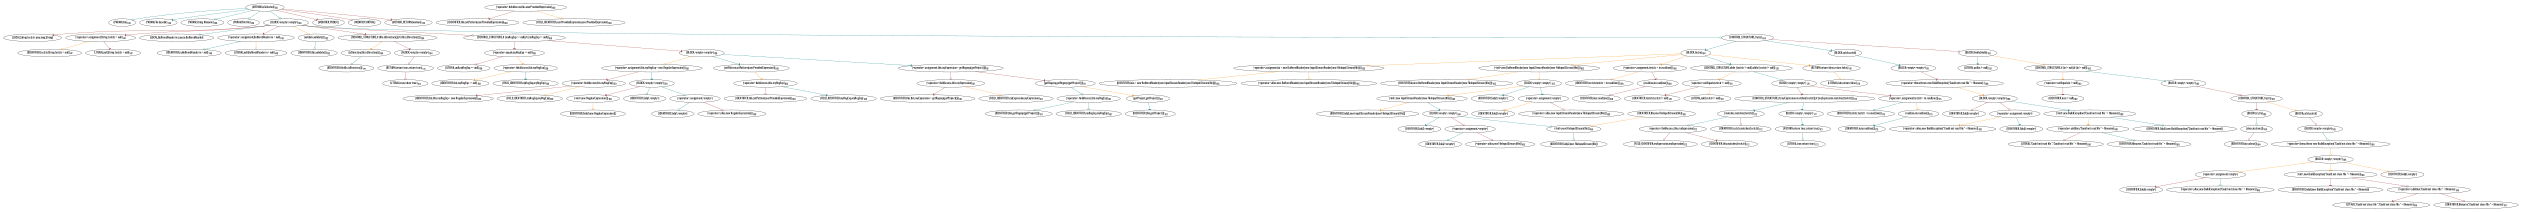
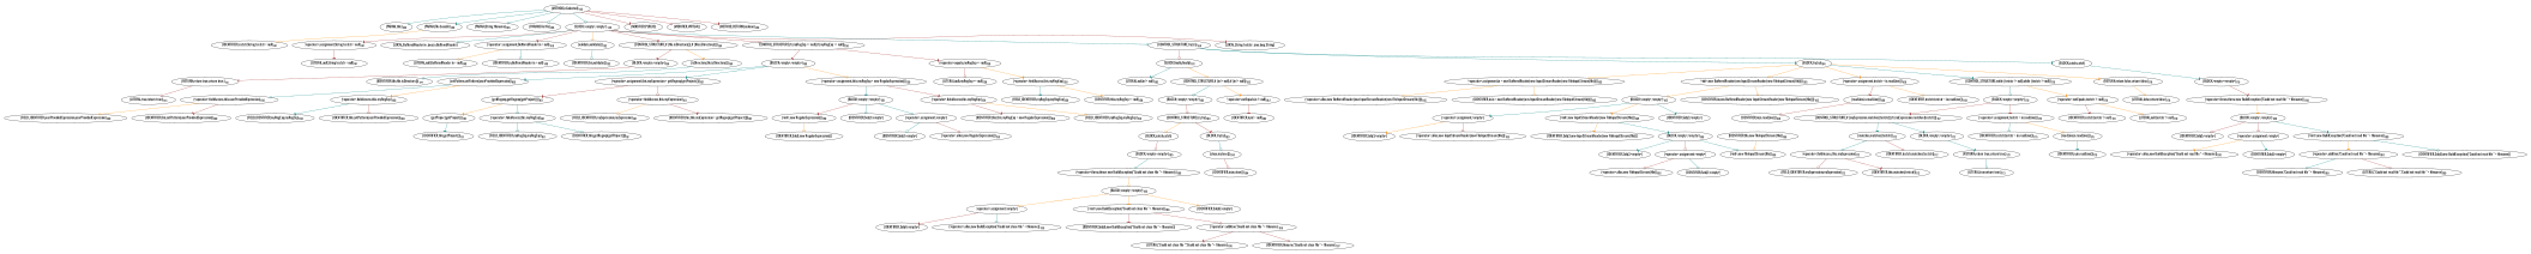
  digraph {
    fontname=Oswald
    node [fontname=Oswald]
    edge [arrowhead=odot color=teal fontname=Oswald]
    n1 [label=<(METHOD,isSelected)<SUB>146</SUB>>]
    n2 [label=<(PARAM,this)<SUB>146</SUB>>]
    n3 [label=<(PARAM,File basedir)<SUB>146</SUB>>]
    n4 [label=<(PARAM,String filename)<SUB>146</SUB>>]
    n5 [label=<(PARAM,File file)<SUB>146</SUB>>]
    n6 [label=<(BLOCK,&lt;empty&gt;,&lt;empty&gt;)<SUB>146</SUB>>]
    n7 [label=<(MODIFIER,PUBLIC)>]
    n8 [label=<(MODIFIER,VIRTUAL)>]
    n9 [label=<(METHOD_RETURN,boolean)<SUB>146</SUB>>]
    n10 [label=<(LOCAL,String teststr: java.lang.String)>]
    n11 [label=<(&lt;operator&gt;.assignment,String teststr = null)<SUB>147</SUB>>]
    n12 [label=<(LOCAL,BufferedReader in: java.io.BufferedReader)>]
    n13 [label=<(&lt;operator&gt;.assignment,BufferedReader in = null)<SUB>148</SUB>>]
    n14 [label=<(validate,validate())<SUB>152</SUB>>]
    n15 [label=<(CONTROL_STRUCTURE,if (file.isDirectory()),if (file.isDirectory()))<SUB>154</SUB>>]
    n16 [label=<(CONTROL_STRUCTURE,if (myRegExp == null),if (myRegExp == null))<SUB>158</SUB>>]
    n17 [label=<(CONTROL_STRUCTURE,try,try)<SUB>164</SUB>>]
    n18 [label=<(IDENTIFIER,teststr,String teststr = null)<SUB>147</SUB>>]
    n19 [label=<(LITERAL,null,String teststr = null)<SUB>147</SUB>>]
    n20 [label=<(IDENTIFIER,in,BufferedReader in = null)<SUB>148</SUB>>]
    n21 [label=<(LITERAL,null,BufferedReader in = null)<SUB>148</SUB>>]
    n22 [label=<(IDENTIFIER,this,validate())<SUB>152</SUB>>]
    n23 [label=<(isDirectory,file.isDirectory())<SUB>154</SUB>>]
    n24 [label=<(BLOCK,&lt;empty&gt;,&lt;empty&gt;)<SUB>154</SUB>>]
    n25 [label=<(&lt;operator&gt;.equals,myRegExp == null)<SUB>158</SUB>>]
    n26 [label=<(BLOCK,&lt;empty&gt;,&lt;empty&gt;)<SUB>158</SUB>>]
    n27 [label=<(BLOCK,try,try)<SUB>164</SUB>>]
    n28 [label=<(BLOCK,catch,catch)>]
    n29 [label=<(BLOCK,finally,finally)<SUB>181</SUB>>]
    n30 [label=<(IDENTIFIER,file,file.isDirectory())<SUB>154</SUB>>]
    n31 [label=<(RETURN,return true;,return true;)<SUB>155</SUB>>]
    n32 [label=<(LITERAL,true,return true;)<SUB>155</SUB>>]
    n33 [label=<(&lt;operator&gt;.fieldAccess,this.myRegExp)<SUB>158</SUB>>]
    n34 [label=<(LITERAL,null,myRegExp == null)<SUB>158</SUB>>]
    n35 [label=<(&lt;operator&gt;.assignment,this.myRegExp = new RegularExpression())<SUB>159</SUB>>]
    n36 [label=<(setPattern,setPattern(userProvidedExpression))<SUB>160</SUB>>]
    n37 [label=<(&lt;operator&gt;.assignment,this.myExpression = getRegexp(getProject()))<SUB>161</SUB>>]
    n38 [label=<(IDENTIFIER,this,myRegExp == null)<SUB>158</SUB>>]
    n39 [label=<(FIELD_IDENTIFIER,myRegExp,myRegExp)<SUB>158</SUB>>]
    n40 [label=<(&lt;operator&gt;.fieldAccess,this.myRegExp)<SUB>159</SUB>>]
    n41 [label=<(BLOCK,&lt;empty&gt;,&lt;empty&gt;)<SUB>159</SUB>>]
    n42 [label=<(&lt;operator&gt;.fieldAccess,this.myRegExp)<SUB>160</SUB>>]
    n43 [label=<(&lt;operator&gt;.fieldAccess,this.userProvidedExpression)<SUB>160</SUB>>]
    n44 [label=<(&lt;operator&gt;.fieldAccess,this.myExpression)<SUB>161</SUB>>]
    n45 [label=<(getRegexp,getRegexp(getProject()))<SUB>161</SUB>>]
    n46 [label=<(IDENTIFIER,this,this.myRegExp = new RegularExpression())<SUB>159</SUB>>]
    n47 [label=<(FIELD_IDENTIFIER,myRegExp,myRegExp)<SUB>159</SUB>>]
    n48 [label=<(&lt;operator&gt;.assignment,&lt;empty&gt;)>]
    n49 [label=<(&lt;init&gt;,new RegularExpression())<SUB>159</SUB>>]
    n50 [label=<(IDENTIFIER,$obj1,&lt;empty&gt;)>]
    n51 [label=<(IDENTIFIER,$obj1,&lt;empty&gt;)>]
    n52 [label=<(&lt;operator&gt;.alloc,new RegularExpression())<SUB>159</SUB>>]
    n53 [label=<(IDENTIFIER,$obj1,new RegularExpression())>]
    n54 [label=<(IDENTIFIER,this,setPattern(userProvidedExpression))<SUB>160</SUB>>]
    n55 [label=<(FIELD_IDENTIFIER,myRegExp,myRegExp)<SUB>160</SUB>>]
    n56 [label=<(IDENTIFIER,this,setPattern(userProvidedExpression))<SUB>160</SUB>>]
    n57 [label=<(FIELD_IDENTIFIER,userProvidedExpression,userProvidedExpression)<SUB>160</SUB>>]
    n58 [label=<(IDENTIFIER,this,this.myExpression = getRegexp(getProject()))<SUB>161</SUB>>]
    n59 [label=<(FIELD_IDENTIFIER,myExpression,myExpression)<SUB>161</SUB>>]
    n60 [label=<(&lt;operator&gt;.fieldAccess,this.myRegExp)<SUB>161</SUB>>]
    n61 [label=<(getProject,getProject())<SUB>161</SUB>>]
    n62 [label=<(IDENTIFIER,this,getRegexp(getProject()))<SUB>161</SUB>>]
    n63 [label=<(FIELD_IDENTIFIER,myRegExp,myRegExp)<SUB>161</SUB>>]
    n64 [label=<(IDENTIFIER,this,getProject())<SUB>161</SUB>>]
    n65 [label=<(&lt;operator&gt;.assignment,in = new BufferedReader(new InputStreamReader(new FileInputStream(file))))<SUB>165</SUB>>]
    n66 [label=<(&lt;init&gt;,new BufferedReader(new InputStreamReader(new FileInputStream(file))))<SUB>165</SUB>>]
    n67 [label=<(&lt;operator&gt;.assignment,teststr = in.readLine())<SUB>168</SUB>>]
    n68 [label=<(CONTROL_STRUCTURE,while (teststr != null),while (teststr != null))<SUB>170</SUB>>]
    n69 [label=<(RETURN,return false;,return false;)<SUB>178</SUB>>]
    n70 [label=<(BLOCK,&lt;empty&gt;,&lt;empty&gt;)<SUB>179</SUB>>]
    n71 [label=<(CONTROL_STRUCTURE,if (in != null),if (in != null))<SUB>182</SUB>>]
    n72 [label=<(LITERAL,null,in != null)<SUB>182</SUB>>]
    n73 [label=<(IDENTIFIER,in,in = new BufferedReader(new InputStreamReader(new FileInputStream(file))))<SUB>165</SUB>>]
    n74 [label=<(&lt;operator&gt;.alloc,new BufferedReader(new InputStreamReader(new FileInputStream(file))))<SUB>165</SUB>>]
    n75 [label=<(IDENTIFIER,in,new BufferedReader(new InputStreamReader(new FileInputStream(file))))<SUB>165</SUB>>]
    n76 [label=<(BLOCK,&lt;empty&gt;,&lt;empty&gt;)<SUB>165</SUB>>]
    n77 [label=<(IDENTIFIER,teststr,teststr = in.readLine())<SUB>168</SUB>>]
    n78 [label=<(readLine,in.readLine())<SUB>168</SUB>>]
    n79 [label=<(&lt;operator&gt;.notEquals,teststr != null)<SUB>170</SUB>>]
    n80 [label=<(BLOCK,&lt;empty&gt;,&lt;empty&gt;)<SUB>170</SUB>>]
    n81 [label=<(LITERAL,false,return false;)<SUB>178</SUB>>]
    n82 [label=<(&lt;operator&gt;.assignment,&lt;empty&gt;)>]
    n83 [label=<(&lt;init&gt;,new InputStreamReader(new FileInputStream(file)))<SUB>165</SUB>>]
    n84 [label=<(IDENTIFIER,$obj3,&lt;empty&gt;)>]
    n85 [label=<(IDENTIFIER,$obj3,&lt;empty&gt;)>]
    n86 [label=<(&lt;operator&gt;.alloc,new InputStreamReader(new FileInputStream(file)))<SUB>165</SUB>>]
    n87 [label=<(IDENTIFIER,$obj3,new InputStreamReader(new FileInputStream(file)))>]
    n88 [label=<(BLOCK,&lt;empty&gt;,&lt;empty&gt;)<SUB>166</SUB>>]
    n89 [label=<(&lt;operator&gt;.assignment,&lt;empty&gt;)>]
    n90 [label=<(&lt;init&gt;,new FileInputStream(file))<SUB>166</SUB>>]
    n91 [label=<(IDENTIFIER,$obj2,&lt;empty&gt;)>]
    n92 [label=<(IDENTIFIER,$obj2,&lt;empty&gt;)>]
    n93 [label=<(&lt;operator&gt;.alloc,new FileInputStream(file))<SUB>166</SUB>>]
-   n94 [label=<(IDENTIFIER,$obj2,new FileInputStream(file))>]
    n95 [label=<(IDENTIFIER,file,new FileInputStream(file))<SUB>166</SUB>>]
    n96 [label=<(IDENTIFIER,in,in.readLine())<SUB>168</SUB>>]
    n97 [label=<(IDENTIFIER,teststr,teststr != null)<SUB>170</SUB>>]
    n98 [label=<(LITERAL,null,teststr != null)<SUB>170</SUB>>]
    n99 [label=<(CONTROL_STRUCTURE,if (myExpression.matches(teststr)),if (myExpression.matches(teststr)))<SUB>172</SUB>>]
    n100 [label=<(&lt;operator&gt;.assignment,teststr = in.readLine())<SUB>175</SUB>>]
    n101 [label=<(matches,matches(teststr))<SUB>172</SUB>>]
    n102 [label=<(BLOCK,&lt;empty&gt;,&lt;empty&gt;)<SUB>172</SUB>>]
    n103 [label=<(IDENTIFIER,teststr,teststr = in.readLine())<SUB>175</SUB>>]
    n104 [label=<(readLine,in.readLine())<SUB>175</SUB>>]
    n105 [label=<(&lt;operator&gt;.fieldAccess,this.myExpression)<SUB>172</SUB>>]
    n106 [label=<(IDENTIFIER,teststr,matches(teststr))<SUB>172</SUB>>]
    n107 [label=<(RETURN,return true;,return true;)<SUB>173</SUB>>]
    n108 [label=<(IDENTIFIER,this,matches(teststr))<SUB>172</SUB>>]
    n109 [label=<(FIELD_IDENTIFIER,myExpression,myExpression)<SUB>172</SUB>>]
    n110 [label=<(LITERAL,true,return true;)<SUB>173</SUB>>]
    n111 [label=<(IDENTIFIER,in,in.readLine())<SUB>175</SUB>>]
    n112 [label=<(&lt;operator&gt;.throw,throw new BuildException(&quot;Could not read file &quot; + filename);)<SUB>180</SUB>>]
    n113 [label=<(BLOCK,&lt;empty&gt;,&lt;empty&gt;)<SUB>180</SUB>>]
    n114 [label=<(&lt;operator&gt;.assignment,&lt;empty&gt;)>]
    n115 [label=<(&lt;init&gt;,new BuildException(&quot;Could not read file &quot; + filename))<SUB>180</SUB>>]
    n116 [label=<(IDENTIFIER,$obj5,&lt;empty&gt;)>]
    n117 [label=<(IDENTIFIER,$obj5,&lt;empty&gt;)>]
    n118 [label=<(&lt;operator&gt;.alloc,new BuildException(&quot;Could not read file &quot; + filename))<SUB>180</SUB>>]
    n119 [label=<(IDENTIFIER,$obj5,new BuildException(&quot;Could not read file &quot; + filename))>]
    n120 [label=<(&lt;operator&gt;.addition,&quot;Could not read file &quot; + filename)<SUB>180</SUB>>]
    n121 [label=<(LITERAL,&quot;Could not read file &quot;,&quot;Could not read file &quot; + filename)<SUB>180</SUB>>]
    n122 [label=<(IDENTIFIER,filename,&quot;Could not read file &quot; + filename)<SUB>180</SUB>>]
    n123 [label=<(&lt;operator&gt;.notEquals,in != null)<SUB>182</SUB>>]
    n124 [label=<(BLOCK,&lt;empty&gt;,&lt;empty&gt;)<SUB>182</SUB>>]
    n125 [label=<(IDENTIFIER,in,in != null)<SUB>182</SUB>>]
    n126 [label=<(CONTROL_STRUCTURE,try,try)<SUB>183</SUB>>]
    n127 [label=<(BLOCK,try,try)<SUB>183</SUB>>]
    n128 [label=<(BLOCK,catch,catch)>]
    n129 [label=<(close,in.close())<SUB>184</SUB>>]
    n130 [label=<(BLOCK,&lt;empty&gt;,&lt;empty&gt;)<SUB>185</SUB>>]
    n131 [label=<(IDENTIFIER,in,in.close())<SUB>184</SUB>>]
    n132 [label=<(&lt;operator&gt;.throw,throw new BuildException(&quot;Could not close file &quot; + filename);)<SUB>186</SUB>>]
    n133 [label=<(BLOCK,&lt;empty&gt;,&lt;empty&gt;)<SUB>186</SUB>>]
    n134 [label=<(&lt;operator&gt;.assignment,&lt;empty&gt;)>]
    n135 [label=<(&lt;init&gt;,new BuildException(&quot;Could not close file &quot; + filename))<SUB>186</SUB>>]
    n136 [label=<(IDENTIFIER,$obj6,&lt;empty&gt;)>]
    n137 [label=<(IDENTIFIER,$obj6,&lt;empty&gt;)>]
    n138 [label=<(&lt;operator&gt;.alloc,new BuildException(&quot;Could not close file &quot; + filename))<SUB>186</SUB>>]
    n139 [label=<(IDENTIFIER,$obj6,new BuildException(&quot;Could not close file &quot; + filename))>]
    n140 [label=<(&lt;operator&gt;.addition,&quot;Could not close file &quot; + filename)<SUB>186</SUB>>]
    n141 [label=<(LITERAL,&quot;Could not close file &quot;,&quot;Could not close file &quot; + filename)<SUB>186</SUB>>]
    n142 [label=<(IDENTIFIER,filename,&quot;Could not close file &quot; + filename)<SUB>187</SUB>>]
    n1 -> n2
    n1 -> n3 [arrowhead=tee]
    n1 -> n4
    n1 -> n5
    n1 -> n6
    n1 -> n7 [arrowhead=tee color=brown]
    n1 -> n8 [color=brown]
    n1 -> n9 [arrowhead=tee color=brown]
    n6 -> n10 [arrowhead=tee color=brown]
    n6 -> n11 [arrowhead=tee color=brown]
    n6 -> n12
    n6 -> n13 [arrowhead=tee color=brown]
    n6 -> n14 [color=darkorange]
    n6 -> n15 [arrowhead=tee color=brown]
    n6 -> n16 [color=brown]
    n6 -> n17
-   n11 -> n18 [color=darkorange]
+   n3 -> n18 [color=darkorange]
    n11 -> n19 [arrowhead=tee color=brown]
    n13 -> n20
    n13 -> n21 [color=darkorange]
    n14 -> n22
    n15 -> n23 [arrowhead=tee color=darkorange]
    n15 -> n24 [arrowhead=tee color=brown]
    n16 -> n25 [arrowhead=tee color=brown]
    n16 -> n26 [arrowhead=tee color=brown]
    n17 -> n27 [arrowhead=tee]
    n17 -> n28 [arrowhead=tee]
    n17 -> n29 [color=brown]
    n23 -> n30
    n24 -> n31 [color=brown]
    n25 -> n33 [arrowhead=tee color=darkorange]
    n25 -> n34 [color=brown]
    n26 -> n35 [color=darkorange]
    n26 -> n36 [arrowhead=tee]
    n26 -> n37 [arrowhead=tee]
    n27 -> n65 [color=darkorange]
    n27 -> n66 [color=darkorange]
    n27 -> n67 [arrowhead=tee color=darkorange]
    n27 -> n68 [arrowhead=tee]
    n27 -> n69 [arrowhead=tee color=darkorange]
    n28 -> n70 [arrowhead=tee]
    n29 -> n71 [color=darkorange]
    n29 -> n72 [arrowhead=tee]
    n31 -> n32 [color=brown]
    n33 -> n38 [arrowhead=tee color=darkorange]
    n33 -> n39 [arrowhead=tee]
    n35 -> n40 [arrowhead=tee color=brown]
    n35 -> n41 [arrowhead=tee]
    n36 -> n42 [arrowhead=tee color=darkorange]
+   n36 -> n43
    n37 -> n44 [color=brown]
    n37 -> n45 [arrowhead=tee color=brown]
    n40 -> n46 [arrowhead=tee color=brown]
    n40 -> n47 [color=darkorange]
    n41 -> n48
    n41 -> n49 [arrowhead=tee color=brown]
    n41 -> n50
    n42 -> n54 [color=brown]
    n42 -> n55 [arrowhead=tee]
    n43 -> n56 [arrowhead=tee color=brown]
    n43 -> n57 [color=darkorange]
    n44 -> n58 [arrowhead=tee color=brown]
    n44 -> n59 [color=darkorange]
    n45 -> n60
    n45 -> n61 [arrowhead=tee color=darkorange]
    n48 -> n51
    n48 -> n52 [color=brown]
    n49 -> n53 [color=darkorange]
    n60 -> n62
    n60 -> n63
    n61 -> n64 [arrowhead=tee]
    n65 -> n73 [color=darkorange]
    n65 -> n74 [color=darkorange]
    n66 -> n75 [color=darkorange]
    n66 -> n76 [color=darkorange]
    n67 -> n77 [color=darkorange]
    n67 -> n78 [arrowhead=tee color=brown]
    n68 -> n79 [arrowhead=tee color=darkorange]
    n68 -> n80
    n69 -> n81 [color=darkorange]
    n70 -> n112 [arrowhead=tee color=brown]
    n71 -> n123 [arrowhead=tee color=darkorange]
    n71 -> n124
    n76 -> n82 [arrowhead=tee]
    n76 -> n83 [arrowhead=tee color=darkorange]
    n76 -> n84 [arrowhead=tee]
    n78 -> n96 [color=brown]
    n79 -> n97 [arrowhead=tee color=brown]
    n79 -> n98 [color=darkorange]
    n80 -> n99 [arrowhead=tee color=brown]
    n80 -> n100 [arrowhead=tee color=brown]
    n82 -> n85 [arrowhead=tee color=darkorange]
    n82 -> n86 [color=brown]
    n83 -> n87 [arrowhead=tee color=darkorange]
    n83 -> n88 [arrowhead=tee]
    n88 -> n89 [color=brown]
    n88 -> n90
    n88 -> n91 [arrowhead=tee]
    n89 -> n92
    n89 -> n93 [color=brown]
-   n90 -> n94
    n95 -> n90 [color=darkorange]
    n99 -> n101 [arrowhead=tee]
    n99 -> n102 [arrowhead=tee]
    n100 -> n103
    n100 -> n104 [color=darkorange]
    n101 -> n105
    n101 -> n106 [color=brown]
    n102 -> n107 [arrowhead=tee]
    n104 -> n111 [arrowhead=tee]
    n105 -> n108 [arrowhead=tee color=brown]
    n105 -> n109 [color=brown]
    n107 -> n110
    n112 -> n113 [arrowhead=tee color=darkorange]
    n113 -> n114 [color=brown]
    n113 -> n115 [arrowhead=tee]
    n113 -> n116 [color=brown]
    n114 -> n117 [arrowhead=tee]
    n114 -> n118 [arrowhead=tee color=darkorange]
    n115 -> n119
    n115 -> n120 [arrowhead=tee color=darkorange]
    n120 -> n121 [color=brown]
    n120 -> n122
    n123 -> n125 [arrowhead=tee color=brown]
    n124 -> n126 [color=brown]
    n126 -> n127 [arrowhead=tee color=brown]
    n126 -> n128 [color=darkorange]
    n127 -> n129
    n128 -> n130 [color=brown]
    n129 -> n131 [color=brown]
    n130 -> n132
    n132 -> n133 [color=darkorange]
    n133 -> n134 [color=darkorange]
    n133 -> n135 [arrowhead=tee color=darkorange]
    n133 -> n136 [color=darkorange]
    n134 -> n137 [arrowhead=tee color=brown]
    n134 -> n138
    n135 -> n139 [arrowhead=tee color=brown]
    n135 -> n140 [color=brown]
    n140 -> n141 [arrowhead=tee color=brown]
    n140 -> n142 [color=brown]
  }
